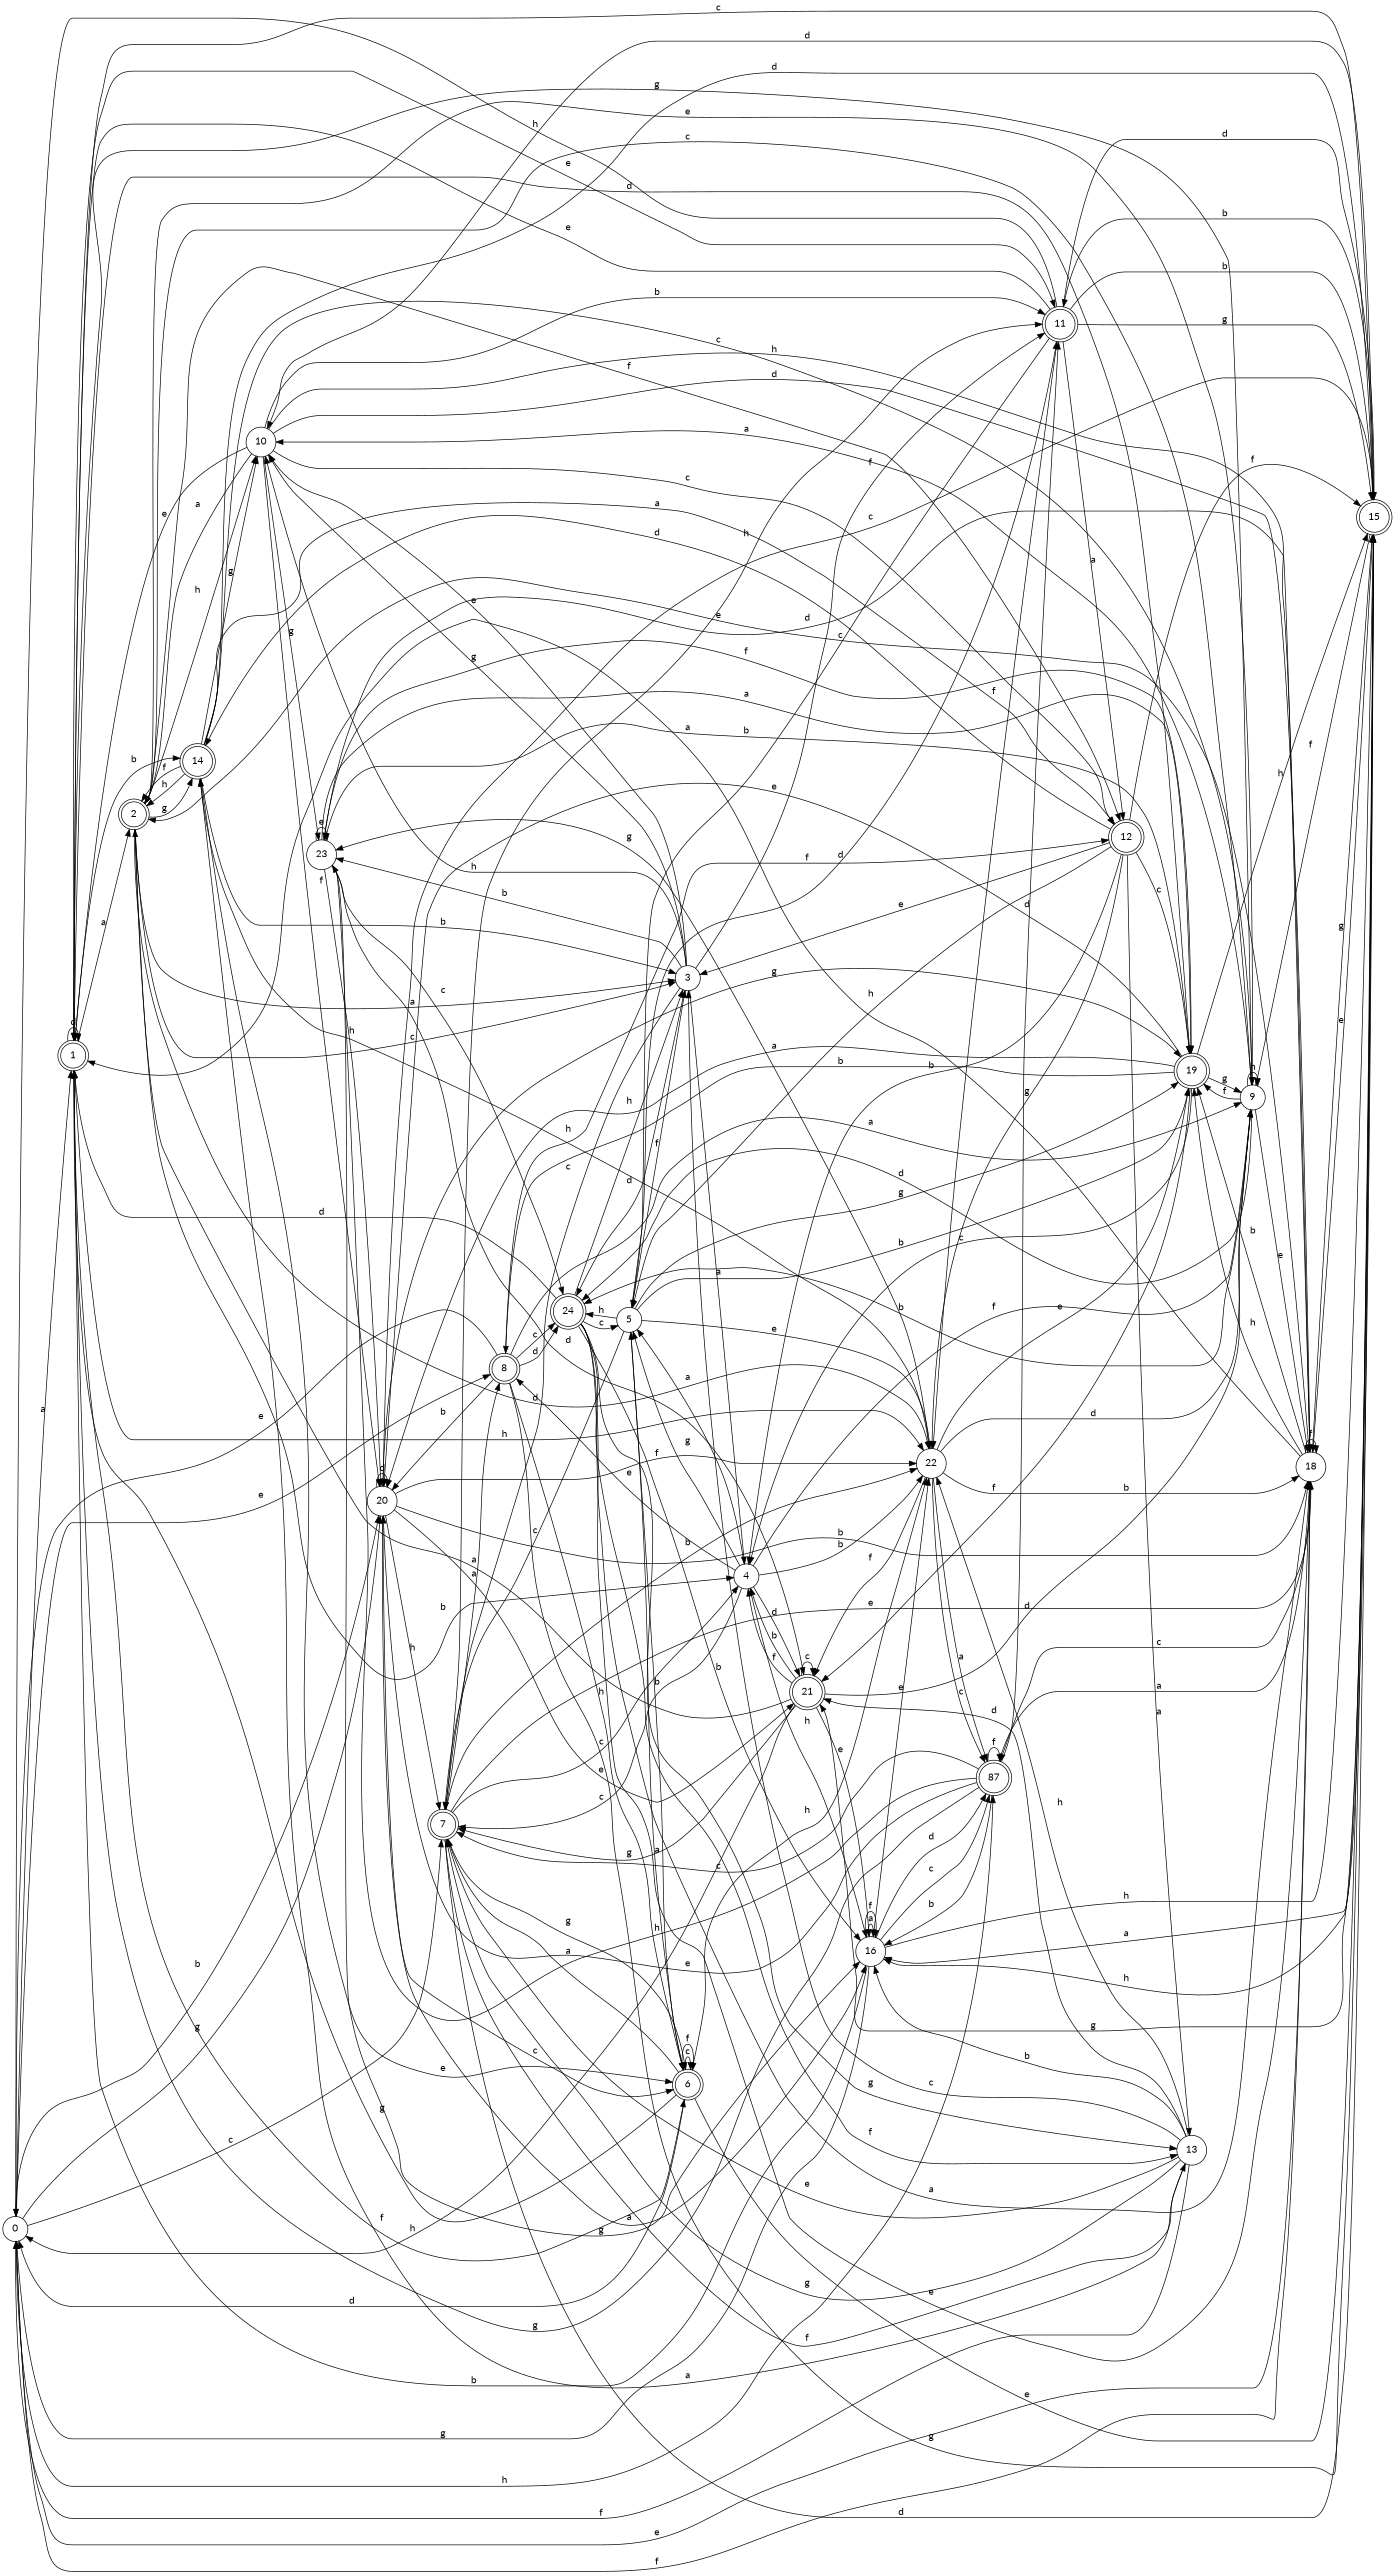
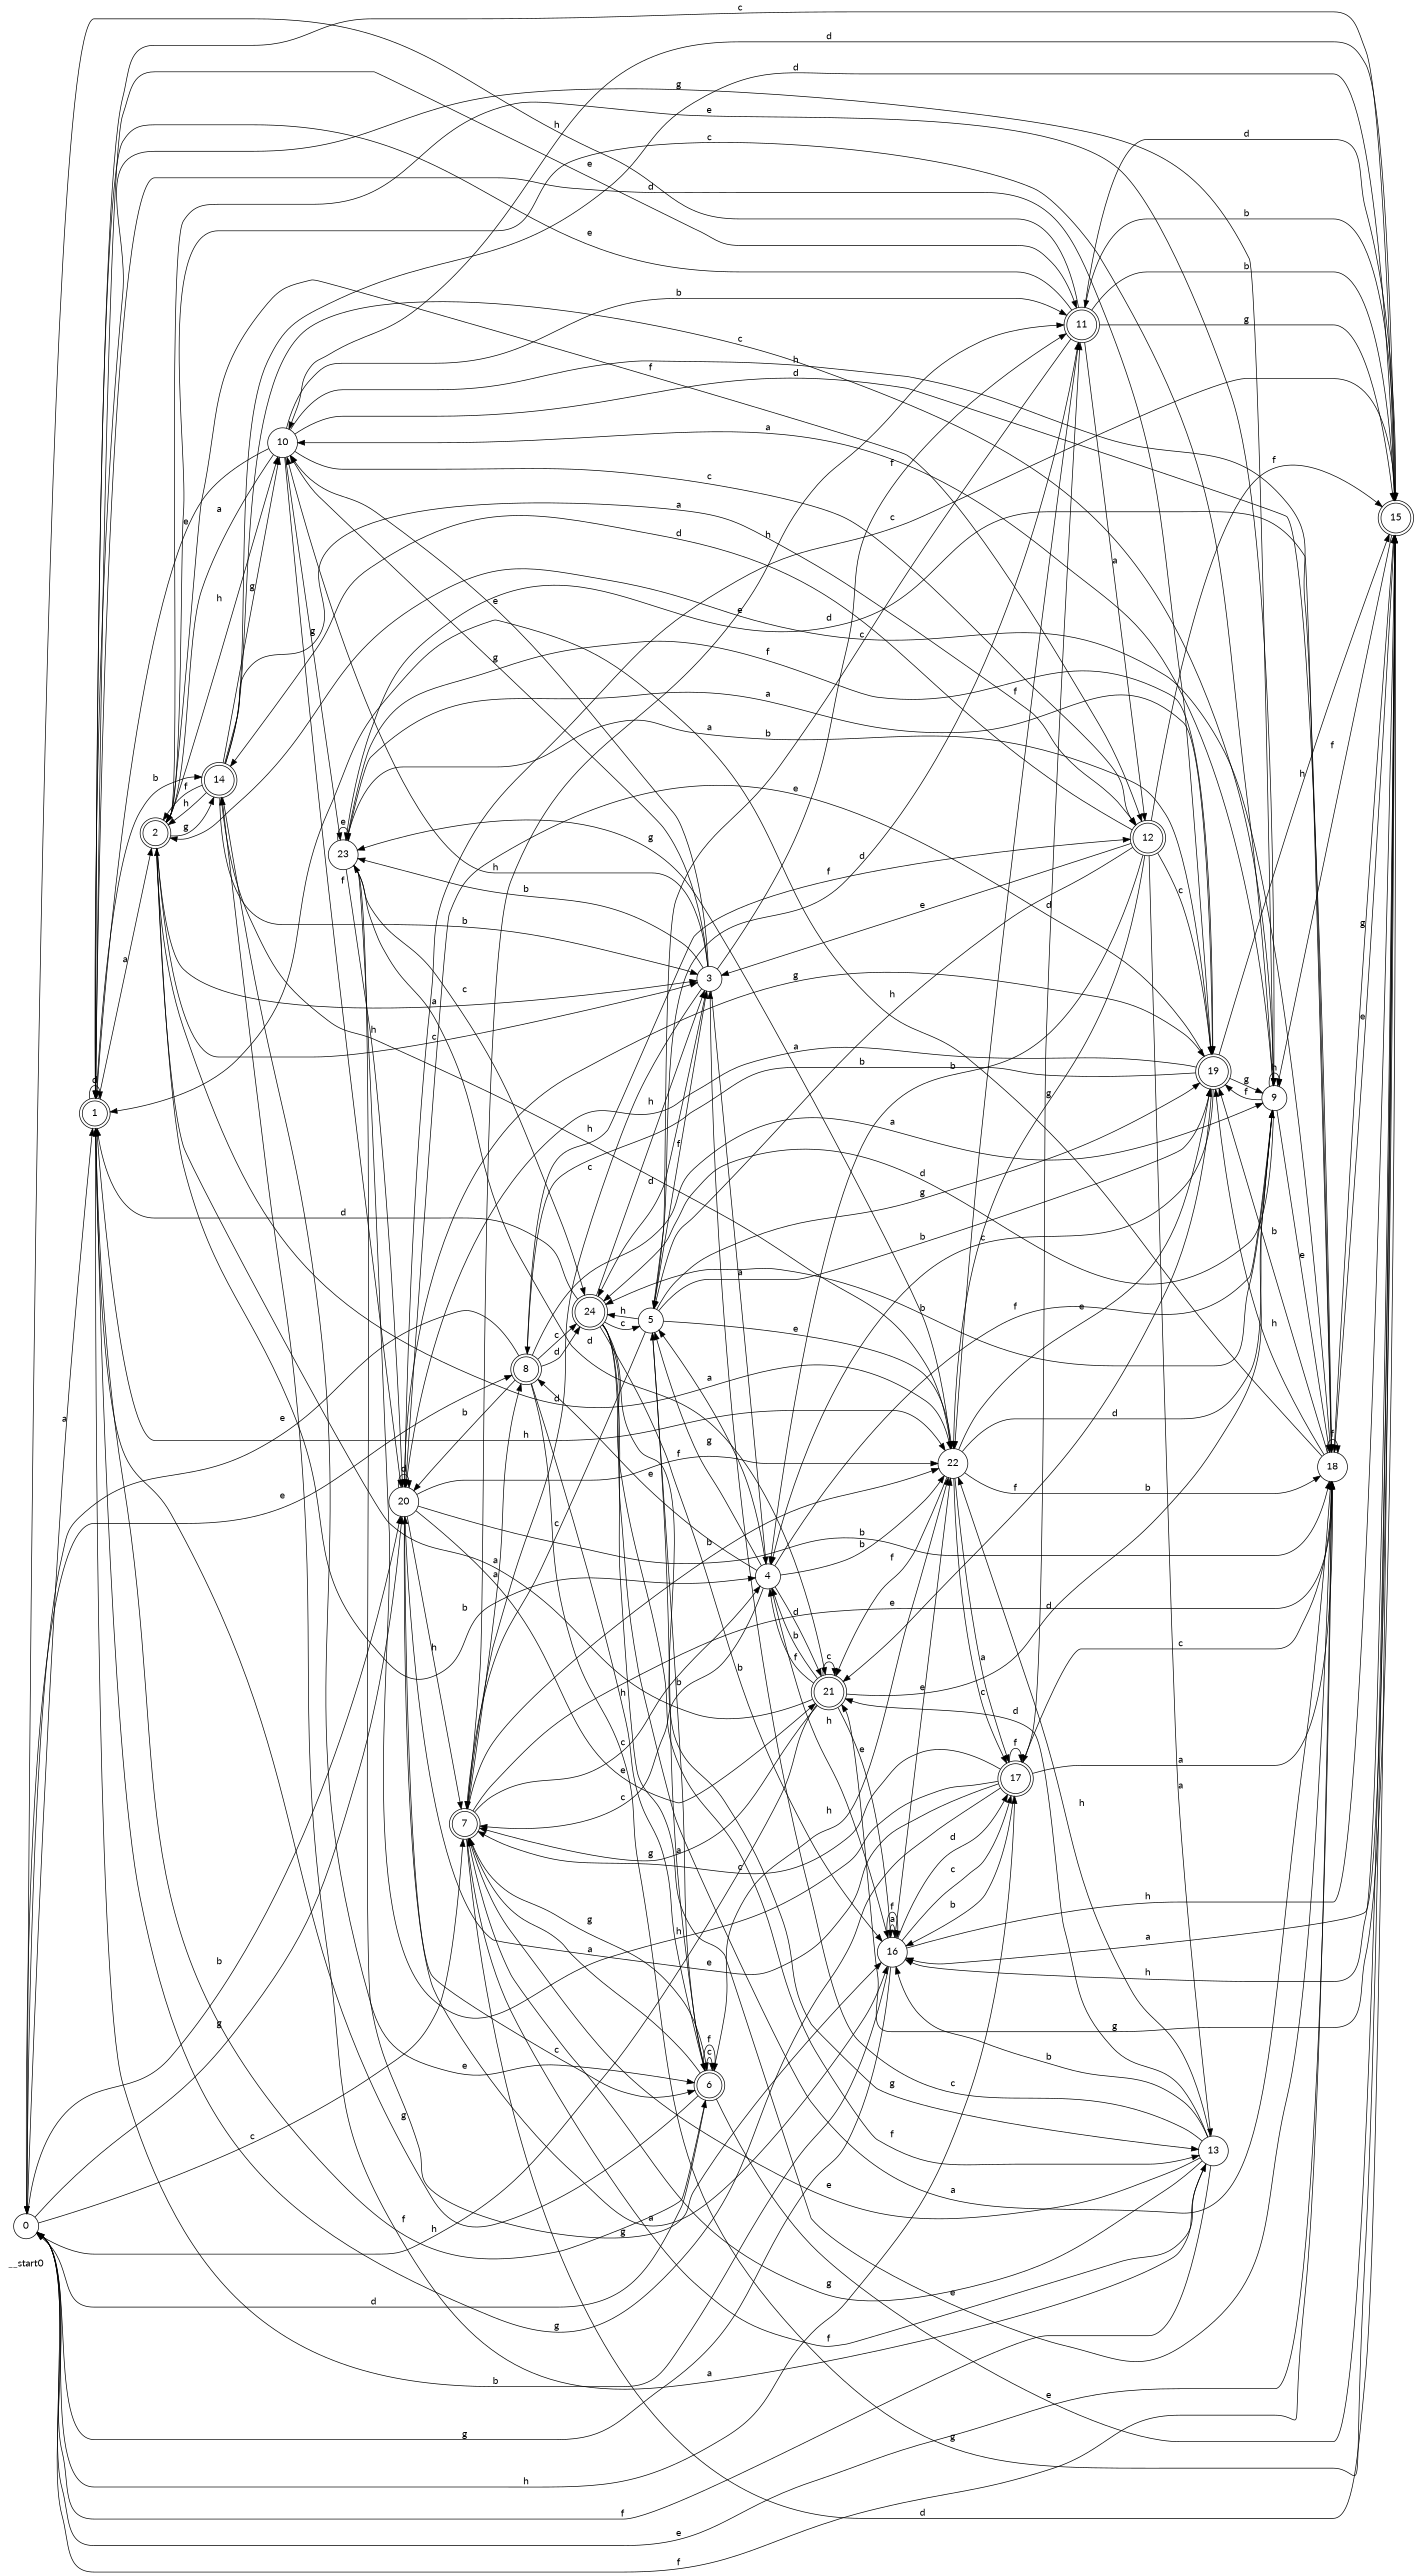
  digraph {
    fontname=Lato
    rankdir=LR
    node [fontname=Lato shape=doublecircle color=black fillcolor=white style="rounded,filled"]
    edge [fontname=Lato]
+   __start0 [shape=none color="" fillcolor="" style=""]
    n2 [label=0 shape=circle style=filled]
    n3 [label=1]
    n4 [label=7]
    n5 [label=8]
-   n6 [label=87]
+   n6 [label=17]
    n7 [label=18 shape=circle style=filled]
    n8 [label=20 shape=circle style=filled]
    n9 [label=2]
    n10 [label=6]
    n11 [label=11]
    n12 [label=14]
    n13 [label=15]
    n14 [label=22 shape=circle style=filled]
    n15 [label=4 shape=circle style=filled]
    n16 [label=13 shape=circle style=filled]
    n17 [label=9 shape=circle style=filled]
    n18 [label=12]
    n19 [label=24]
    n20 [label=23 shape=circle style=filled]
    n21 [label=16 shape=circle style=filled]
    n22 [label=19]
    n23 [label=21]
    n24 [label=3 shape=circle style=filled]
    n25 [label=10 shape=circle style=filled]
    n26 [label=5 shape=circle style=filled]
    n2 -> n3 [label=a]
    n2 -> n4 [label=c]
    n2 -> n5 [label=e]
    n2 -> n6 [label=h]
    n2 -> n7 [label=e]
    n2 -> n7 [label=f]
    n2 -> n8 [label=b]
    n2 -> n8 [label=g]
    n3 -> n3 [label=d]
    n3 -> n9 [label=a]
    n3 -> n10 [label=f]
    n3 -> n11 [label=e]
    n3 -> n12 [label=b]
    n3 -> n13 [label=c]
    n3 -> n14 [label=h]
    n4 -> n5 [label=a]
    n4 -> n7 [label=e]
    n4 -> n10 [label=g]
    n4 -> n11 [label=h]
    n4 -> n13 [label=d]
    n4 -> n14 [label=b]
    n4 -> n15 [label=c]
    n4 -> n16 [label=f]
    n5 -> n2 [label=e]
    n5 -> n8 [label=b]
    n5 -> n10 [label=h]
    n5 -> n13 [label=g]
    n5 -> n17 [label=a]
    n5 -> n18 [label=f]
    n5 -> n19 [label=c]
    n5 -> n19 [label=d]
    n6 -> n3 [label=g]
    n6 -> n4 [label=c]
    n6 -> n6 [label=f]
    n6 -> n7 [label=a]
    n6 -> n8 [label=e]
    n6 -> n11 [label=d]
    n6 -> n20 [label=h]
    n6 -> n21 [label=b]
    n7 -> n3 [label=a]
    n7 -> n6 [label=c]
    n7 -> n7 [label=f]
    n7 -> n9 [label=e]
    n7 -> n13 [label=g]
    n7 -> n20 [label=d]
    n7 -> n22 [label=b]
    n7 -> n22 [label=h]
    n8 -> n4 [label=h]
    n8 -> n7 [label=b]
    n8 -> n8 [label=d]
    n8 -> n10 [label=c]
    n8 -> n14 [label=f]
    n8 -> n21 [label=a]
    n8 -> n22 [label=g]
    n8 -> n23 [label=e]
    n9 -> n12 [label=g]
    n9 -> n14 [label=d]
    n9 -> n15 [label=b]
    n9 -> n17 [label=e]
    n9 -> n18 [label=f]
    n9 -> n24 [label=a]
    n9 -> n24 [label=c]
    n9 -> n25 [label=h]
    n10 -> n2 [label=d]
    n10 -> n3 [label=g]
    n10 -> n4 [label=a]
    n10 -> n10 [label=c]
    n10 -> n10 [label=f]
    n10 -> n13 [label=e]
    n10 -> n14 [label=h]
    n10 -> n26 [label=b]
    n11 -> n2 [label=h]
    n11 -> n3 [label=e]
    n11 -> n13 [label=b]
    n11 -> n13 [label=d]
    n11 -> n13 [label=g]
    n11 -> n14 [label=f]
    n11 -> n18 [label=a]
    n11 -> n26 [label=c]
    n12 -> n9 [label=f]
    n12 -> n9 [label=h]
    n12 -> n10 [label=e]
    n12 -> n13 [label=d]
    n12 -> n17 [label=c]
    n12 -> n18 [label=a]
    n12 -> n24 [label=b]
    n12 -> n25 [label=g]
    n13 -> n7 [label=e]
    n13 -> n8 [label=c]
    n13 -> n11 [label=b]
    n13 -> n17 [label=f]
    n13 -> n21 [label=a]
    n13 -> n21 [label=h]
    n13 -> n23 [label=g]
    n13 -> n25 [label=d]
    n14 -> n6 [label=a]
    n14 -> n6 [label=c]
    n14 -> n7 [label=b]
    n14 -> n12 [label=h]
    n14 -> n17 [label=d]
    n14 -> n20 [label=g]
    n14 -> n22 [label=e]
    n14 -> n23 [label=f]
    n15 -> n4 [label=c]
    n15 -> n5 [label=e]
    n15 -> n14 [label=b]
    n15 -> n17 [label=f]
    n15 -> n21 [label=h]
    n15 -> n23 [label=d]
    n15 -> n26 [label=a]
    n15 -> n26 [label=g]
    n16 -> n2 [label=f]
    n16 -> n4 [label=e]
    n16 -> n4 [label=g]
    n16 -> n12 [label=a]
    n16 -> n14 [label=h]
    n16 -> n21 [label=b]
    n16 -> n23 [label=d]
    n16 -> n24 [label=c]
    n17 -> n3 [label=g]
    n17 -> n7 [label=e]
    n17 -> n9 [label=c]
    n17 -> n17 [label=h]
    n17 -> n19 [label=b]
    n17 -> n19 [label=d]
    n17 -> n22 [label=f]
    n17 -> n25 [label=a]
    n18 -> n12 [label=d]
    n18 -> n13 [label=f]
    n18 -> n14 [label=g]
    n18 -> n15 [label=b]
    n18 -> n16 [label=a]
    n18 -> n22 [label=c]
    n18 -> n24 [label=e]
    n18 -> n26 [label=h]
    n19 -> n3 [label=d]
    n19 -> n7 [label=a]
    n19 -> n7 [label=e]
    n19 -> n16 [label=f]
    n19 -> n16 [label=g]
    n19 -> n21 [label=b]
    n19 -> n24 [label=h]
    n19 -> n26 [label=c]
    n20 -> n8 [label=h]
    n20 -> n19 [label=c]
    n20 -> n20 [label=e]
    n20 -> n21 [label=g]
    n20 -> n22 [label=a]
    n20 -> n22 [label=b]
    n20 -> n22 [label=f]
    n20 -> n23 [label=d]
    n21 -> n2 [label=g]
    n21 -> n3 [label=b]
    n21 -> n6 [label=c]
    n21 -> n6 [label=d]
    n21 -> n13 [label=h]
    n21 -> n14 [label=e]
    n21 -> n21 [label=a]
    n21 -> n21 [label=f]
    n22 -> n3 [label=d]
    n22 -> n5 [label=b]
    n22 -> n8 [label=a]
    n22 -> n8 [label=e]
    n22 -> n13 [label=h]
    n22 -> n15 [label=c]
    n22 -> n17 [label=g]
    n22 -> n23 [label=f]
    n23 -> n2 [label=h]
    n23 -> n4 [label=g]
    n23 -> n9 [label=a]
    n23 -> n15 [label=b]
    n23 -> n15 [label=f]
    n23 -> n17 [label=d]
    n23 -> n21 [label=e]
    n23 -> n23 [label=c]
    n24 -> n4 [label=c]
    n24 -> n11 [label=f]
    n24 -> n15 [label=a]
    n24 -> n19 [label=d]
    n24 -> n20 [label=b]
    n24 -> n25 [label=e]
    n24 -> n25 [label=g]
    n24 -> n25 [label=h]
    n25 -> n3 [label=e]
    n25 -> n7 [label=d]
    n25 -> n7 [label=h]
    n25 -> n8 [label=f]
    n25 -> n9 [label=a]
    n25 -> n11 [label=b]
    n25 -> n18 [label=c]
    n25 -> n20 [label=g]
    n26 -> n4 [label=c]
    n26 -> n10 [label=a]
    n26 -> n11 [label=d]
    n26 -> n14 [label=e]
    n26 -> n19 [label=h]
    n26 -> n22 [label=b]
    n26 -> n22 [label=g]
    n26 -> n24 [label=f]
  }
